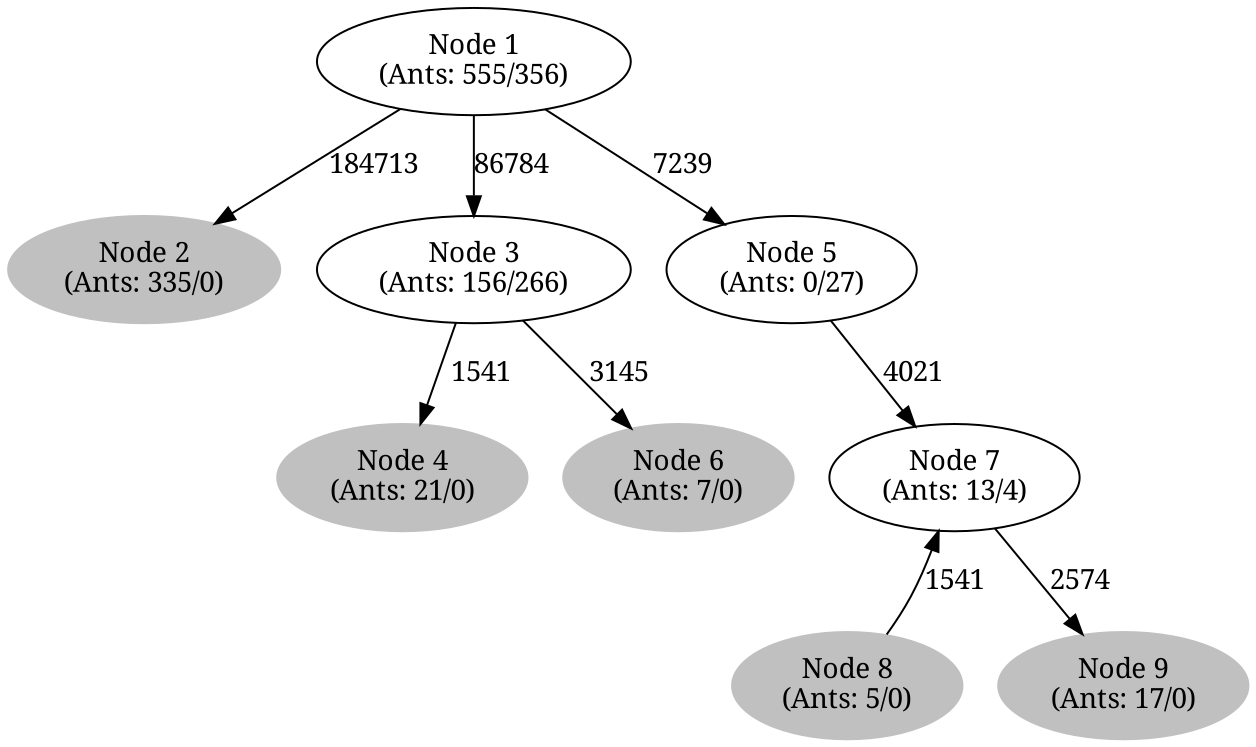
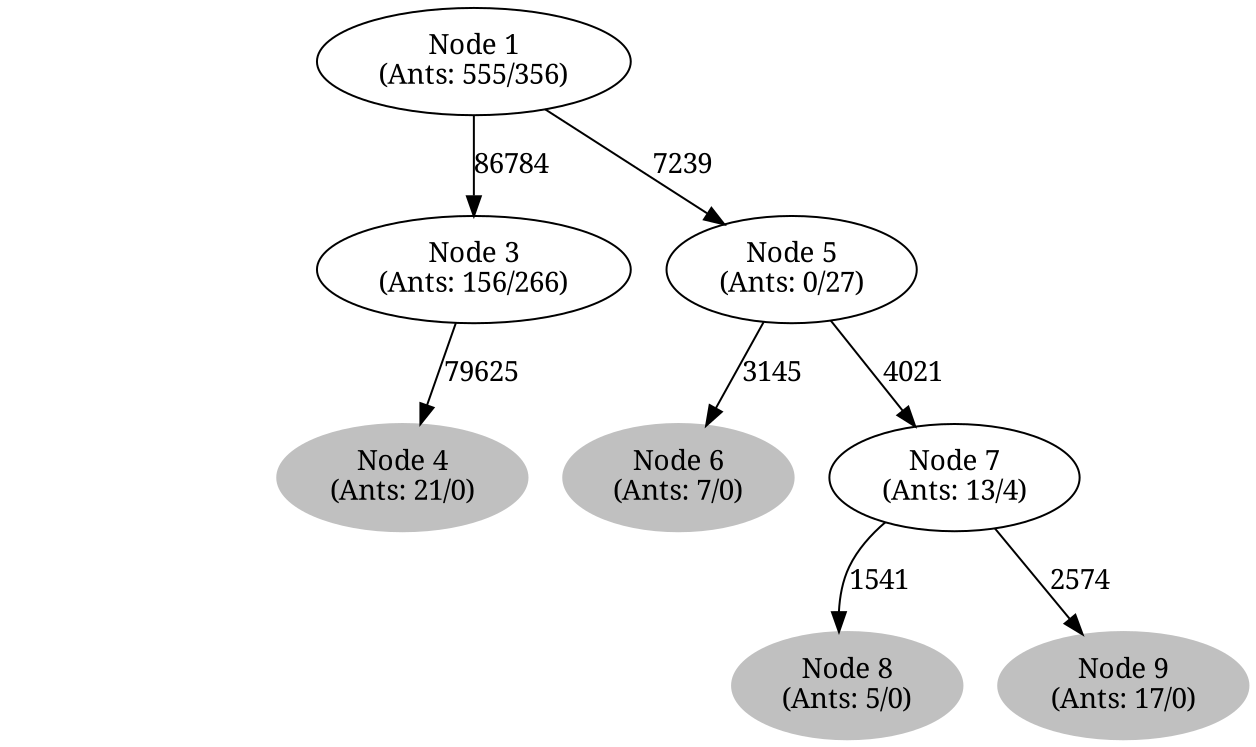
  digraph {
    fontname="Noto Serif"
    node [fontname="Noto Serif" color=gray style=filled]
    edge [fontname="Noto Serif"]
    "Node 1\n(Ants: 555/356)" [color="" style=""]
-   "Node 2\n(Ants: 335/0)"
    "Node 3\n(Ants: 156/266)" [color="" style=""]
    "Node 5\n(Ants: 0/27)" [color="" style=""]
    "Node 4\n(Ants: 21/0)"
    "Node 6\n(Ants: 7/0)"
    "Node 7\n(Ants: 13/4)" [color="" style=""]
    "Node 8\n(Ants: 5/0)"
    "Node 9\n(Ants: 17/0)"
-   "Node 1\n(Ants: 555/356)" -> "Node 2\n(Ants: 335/0)" [label=184713]
    "Node 1\n(Ants: 555/356)" -> "Node 3\n(Ants: 156/266)" [label=86784]
    "Node 1\n(Ants: 555/356)" -> "Node 5\n(Ants: 0/27)" [label=7239]
-   "Node 3\n(Ants: 156/266)" -> "Node 4\n(Ants: 21/0)" [label=1541]
-   "Node 3\n(Ants: 156/266)" -> "Node 6\n(Ants: 7/0)" [label=3145]
+   "Node 3\n(Ants: 156/266)" -> "Node 4\n(Ants: 21/0)" [label=79625]
+   "Node 5\n(Ants: 0/27)" -> "Node 6\n(Ants: 7/0)" [label=3145]
    "Node 5\n(Ants: 0/27)" -> "Node 7\n(Ants: 13/4)" [label=4021]
-   "Node 8\n(Ants: 5/0)" -> "Node 7\n(Ants: 13/4)" [label=1541]
+   "Node 7\n(Ants: 13/4)" -> "Node 8\n(Ants: 5/0)" [label=1541]
    "Node 7\n(Ants: 13/4)" -> "Node 9\n(Ants: 17/0)" [label=2574]
  }
